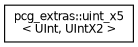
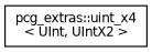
  digraph {
    rankdir=LR
-   n1 [color=black fillcolor=white fontname=Helvetica fontsize=10 height=0.2 label="pcg_extras::uint_x5\l\< UInt, UIntX2 \>" shape=record style=filled width=0.4]
+   n1 [color=black fillcolor=white fontname=Helvetica fontsize=10 height=0.2 label="pcg_extras::uint_x4\l\< UInt, UIntX2 \>" shape=record style=filled width=0.4]
  }
